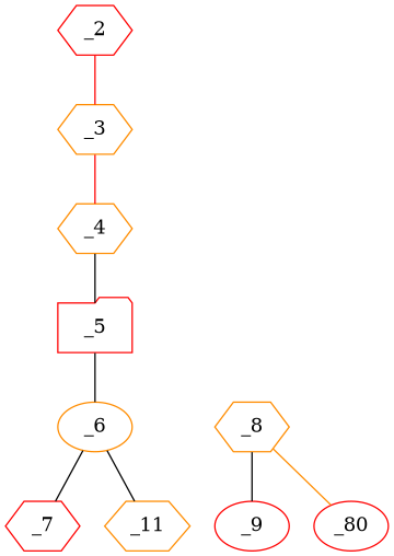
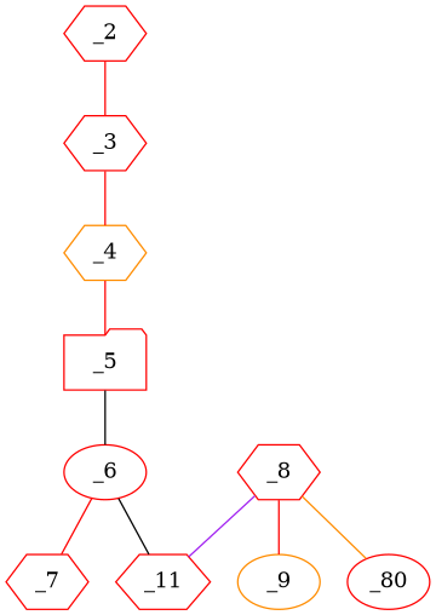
  graph {
    node [charge=0 chem=1 color=red shape=hexagon symbol="C  " x=2.866 y=-2.2694]
    edge [color=black valence=1]
    _2 [x=2.366]
-   _3 [color=darkorange x=3.366]
+   _3 [x=3.366]
    _5 [shape=folder y=-0.7306]
-   _6 [color=darkorange shape=ellipse y=0.2694]
+   _6 [shape=ellipse y=0.2694]
    _4 [color=darkorange x=3.675 y=-1.3184]
    _7 [chem=2 symbol="O  " x=2 y=0.7694]
-   _11 [chem=4 color=darkorange symbol="N  " x=3.7321 y=0.7694]
-   _8 [color=darkorange x=3.7321 y=1.7694]
-   _9 [chem=2 shape=ellipse symbol="O  " x=4.5981 y=2.2694]
+   _11 [chem=4 symbol="N  " x=3.7321 y=0.7694]
+   _8 [x=3.7321 y=1.7694]
+   _9 [chem=2 color=darkorange shape=ellipse symbol="O  " x=4.5981 y=2.2694]
    n10 [chem=4 label=_80 shape=ellipse symbol="N  " y=2.2694]
    _2 -- _3 [color=red valence=2]
    _3 -- _4 [color=red]
    _5 -- _6
-   _6 -- _7 [valence=2]
+   _6 -- _7 [color=red valence=2]
    _6 -- _11
-   _4 -- _5 [valence=2]
-   _8 -- _9 [valence=2]
+   _4 -- _5 [color=red valence=2]
+   _8 -- _11 [color=purple]
+   _8 -- _9 [color=red valence=2]
    _8 -- n10 [color=darkorange]
  }
